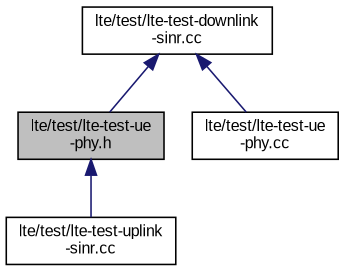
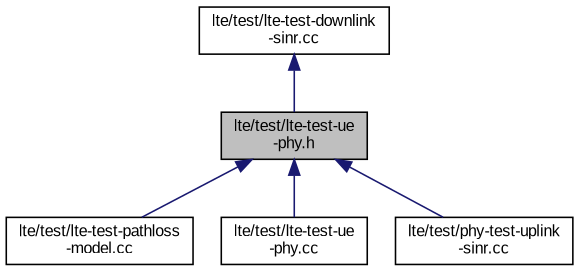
  digraph {
    fontname="Liberation Sans"
    node [color=black fillcolor=white fontname="Liberation Sans" fontsize=10 shape=record style=filled]
    edge [color=midnightblue dir=back fontname="Liberation Sans" fontsize=10 labelfontname=Helvetica labelfontsize=10 style=solid]
    n1 [fillcolor=grey75 fontcolor=black height=0.2 label="lte/test/lte-test-ue\l-phy.h" width=0.4]
+   n2 [height=0.2 label="lte/test/lte-test-pathloss\l-model.cc" width=0.4]
    n3 [height=0.2 label="lte/test/lte-test-ue\l-phy.cc" width=0.4]
-   n4 [height=0.2 label="lte/test/lte-test-uplink\l-sinr.cc" width=0.4]
+   n4 [height=0.2 label="lte/test/phy-test-uplink\l-sinr.cc" width=0.4]
    n5 [height=0.2 label="lte/test/lte-test-downlink\l-sinr.cc" width=0.4]
-   n5 -> n3
+   n1 -> n2
+   n1 -> n3
    n1 -> n4
    n5 -> n1
  }
